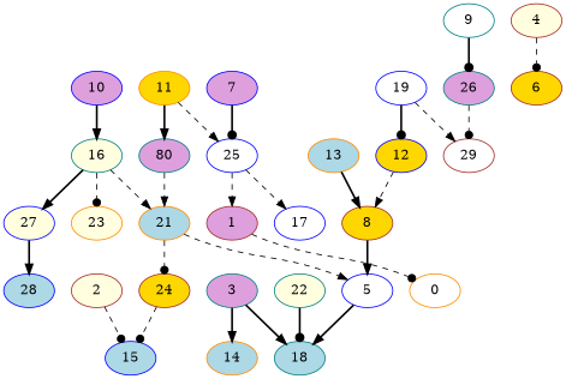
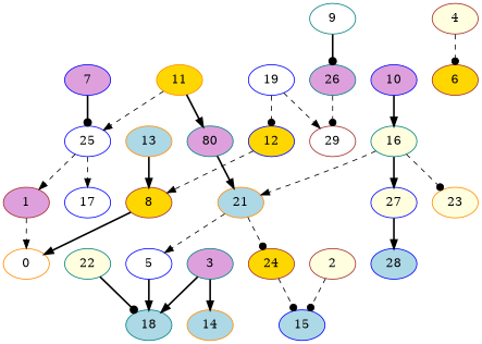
  digraph {
    node [color=blue fillcolor=white style=filled]
    edge [arrowhead=normal style=dashed]
    21 [color=darkorange fillcolor=lightblue]
    24 [color=brown fillcolor=gold]
    5
    8 [color=brown fillcolor=gold]
    15 [fillcolor=lightblue]
    18 [color=teal fillcolor=lightblue]
    9 [color=teal]
    26 [color=teal fillcolor=plum]
    29 [color=brown]
    12 [fillcolor=gold]
    3 [color=teal fillcolor=plum]
    14 [color=darkorange fillcolor=lightblue]
    11 [color=darkorange fillcolor=gold]
    n14 [color=teal fillcolor=plum label=80]
    25
    17
    1 [color=brown fillcolor=plum]
    7 [fillcolor=plum]
    0 [color=darkorange]
    16 [color=teal fillcolor=lightyellow]
    27 [fillcolor=lightyellow]
    23 [color=darkorange fillcolor=lightyellow]
    28 [fillcolor=lightblue]
    19
    2 [color=brown fillcolor=lightyellow]
    4 [color=brown fillcolor=lightyellow]
    6 [color=brown fillcolor=gold]
    22 [color=teal fillcolor=lightyellow]
    10 [fillcolor=plum]
    13 [color=darkorange fillcolor=lightblue]
    21 -> 24 [arrowhead=dot]
    21 -> 5
    24 -> 15 [arrowhead=dot]
    5 -> 18 [style=bold]
-   8 -> 5 [style=bold]
+   8 -> 0 [style=bold]
    9 -> 26 [arrowhead=dot style=bold]
    26 -> 29 [arrowhead=dot]
    12 -> 8
    3 -> 18 [style=bold]
    3 -> 14 [style=bold]
    11 -> n14 [style=bold]
    11 -> 25
-   n14 -> 21
+   n14 -> 21 [style=bold]
    25 -> 17
    25 -> 1
-   1 -> 0 [arrowhead=dot]
+   1 -> 0
    7 -> 25 [arrowhead=dot style=bold]
    16 -> 21
    16 -> 27 [style=bold]
    16 -> 23 [arrowhead=dot]
    27 -> 28 [style=bold]
    19 -> 29
-   19 -> 12 [arrowhead=dot style=bold]
+   19 -> 12 [arrowhead=dot]
    2 -> 15 [arrowhead=dot]
    4 -> 6 [arrowhead=dot]
    22 -> 18 [arrowhead=dot style=bold]
    10 -> 16 [style=bold]
    13 -> 8 [style=bold]
  }
